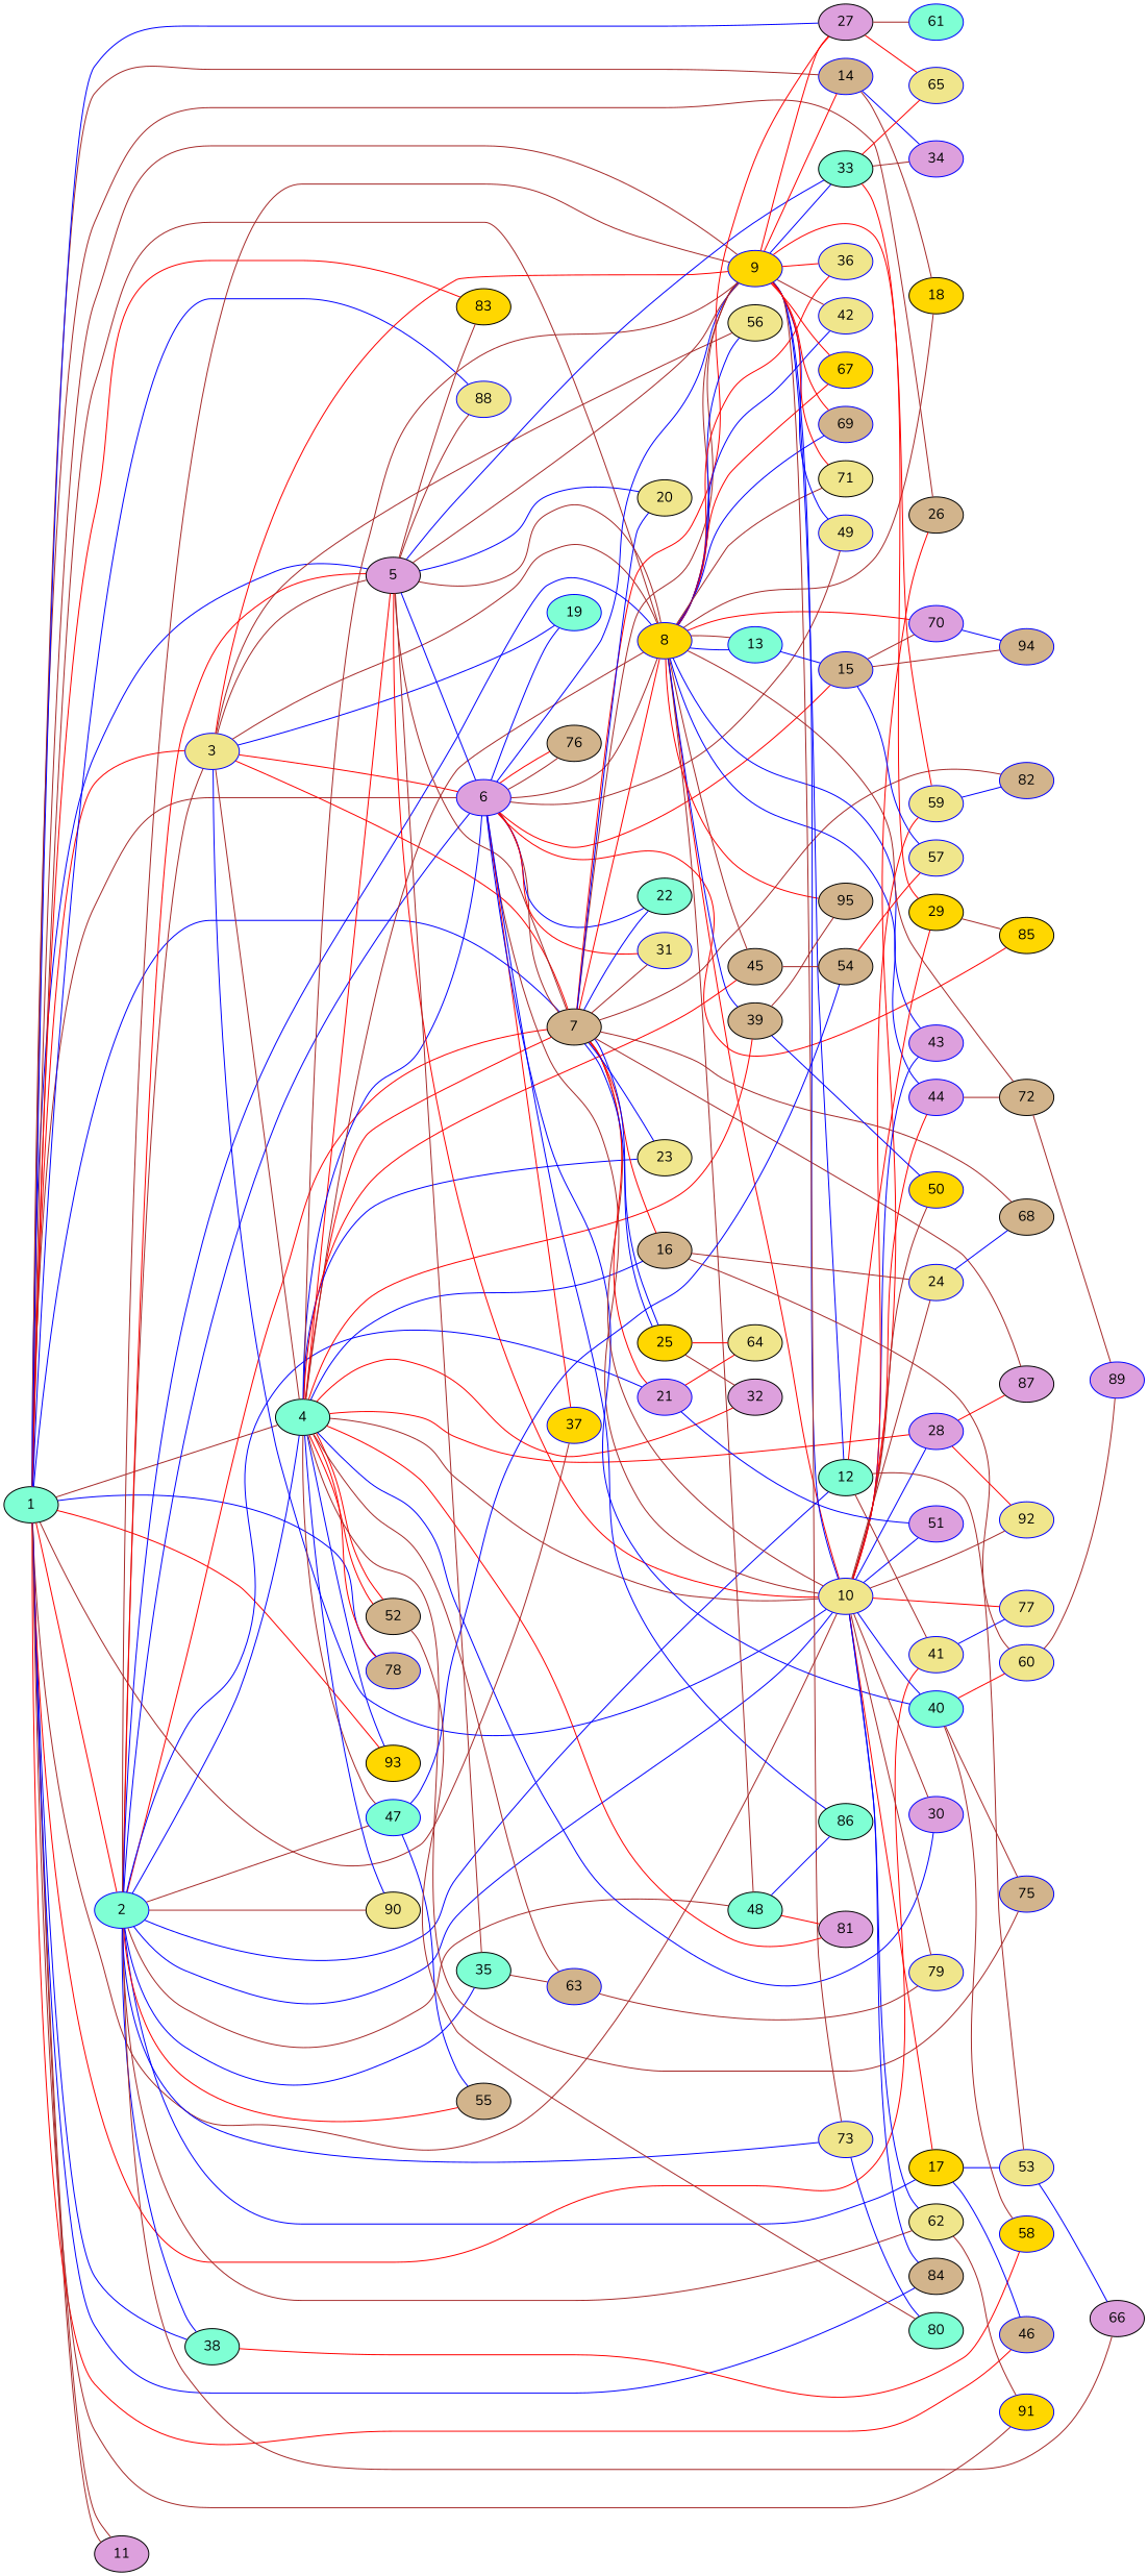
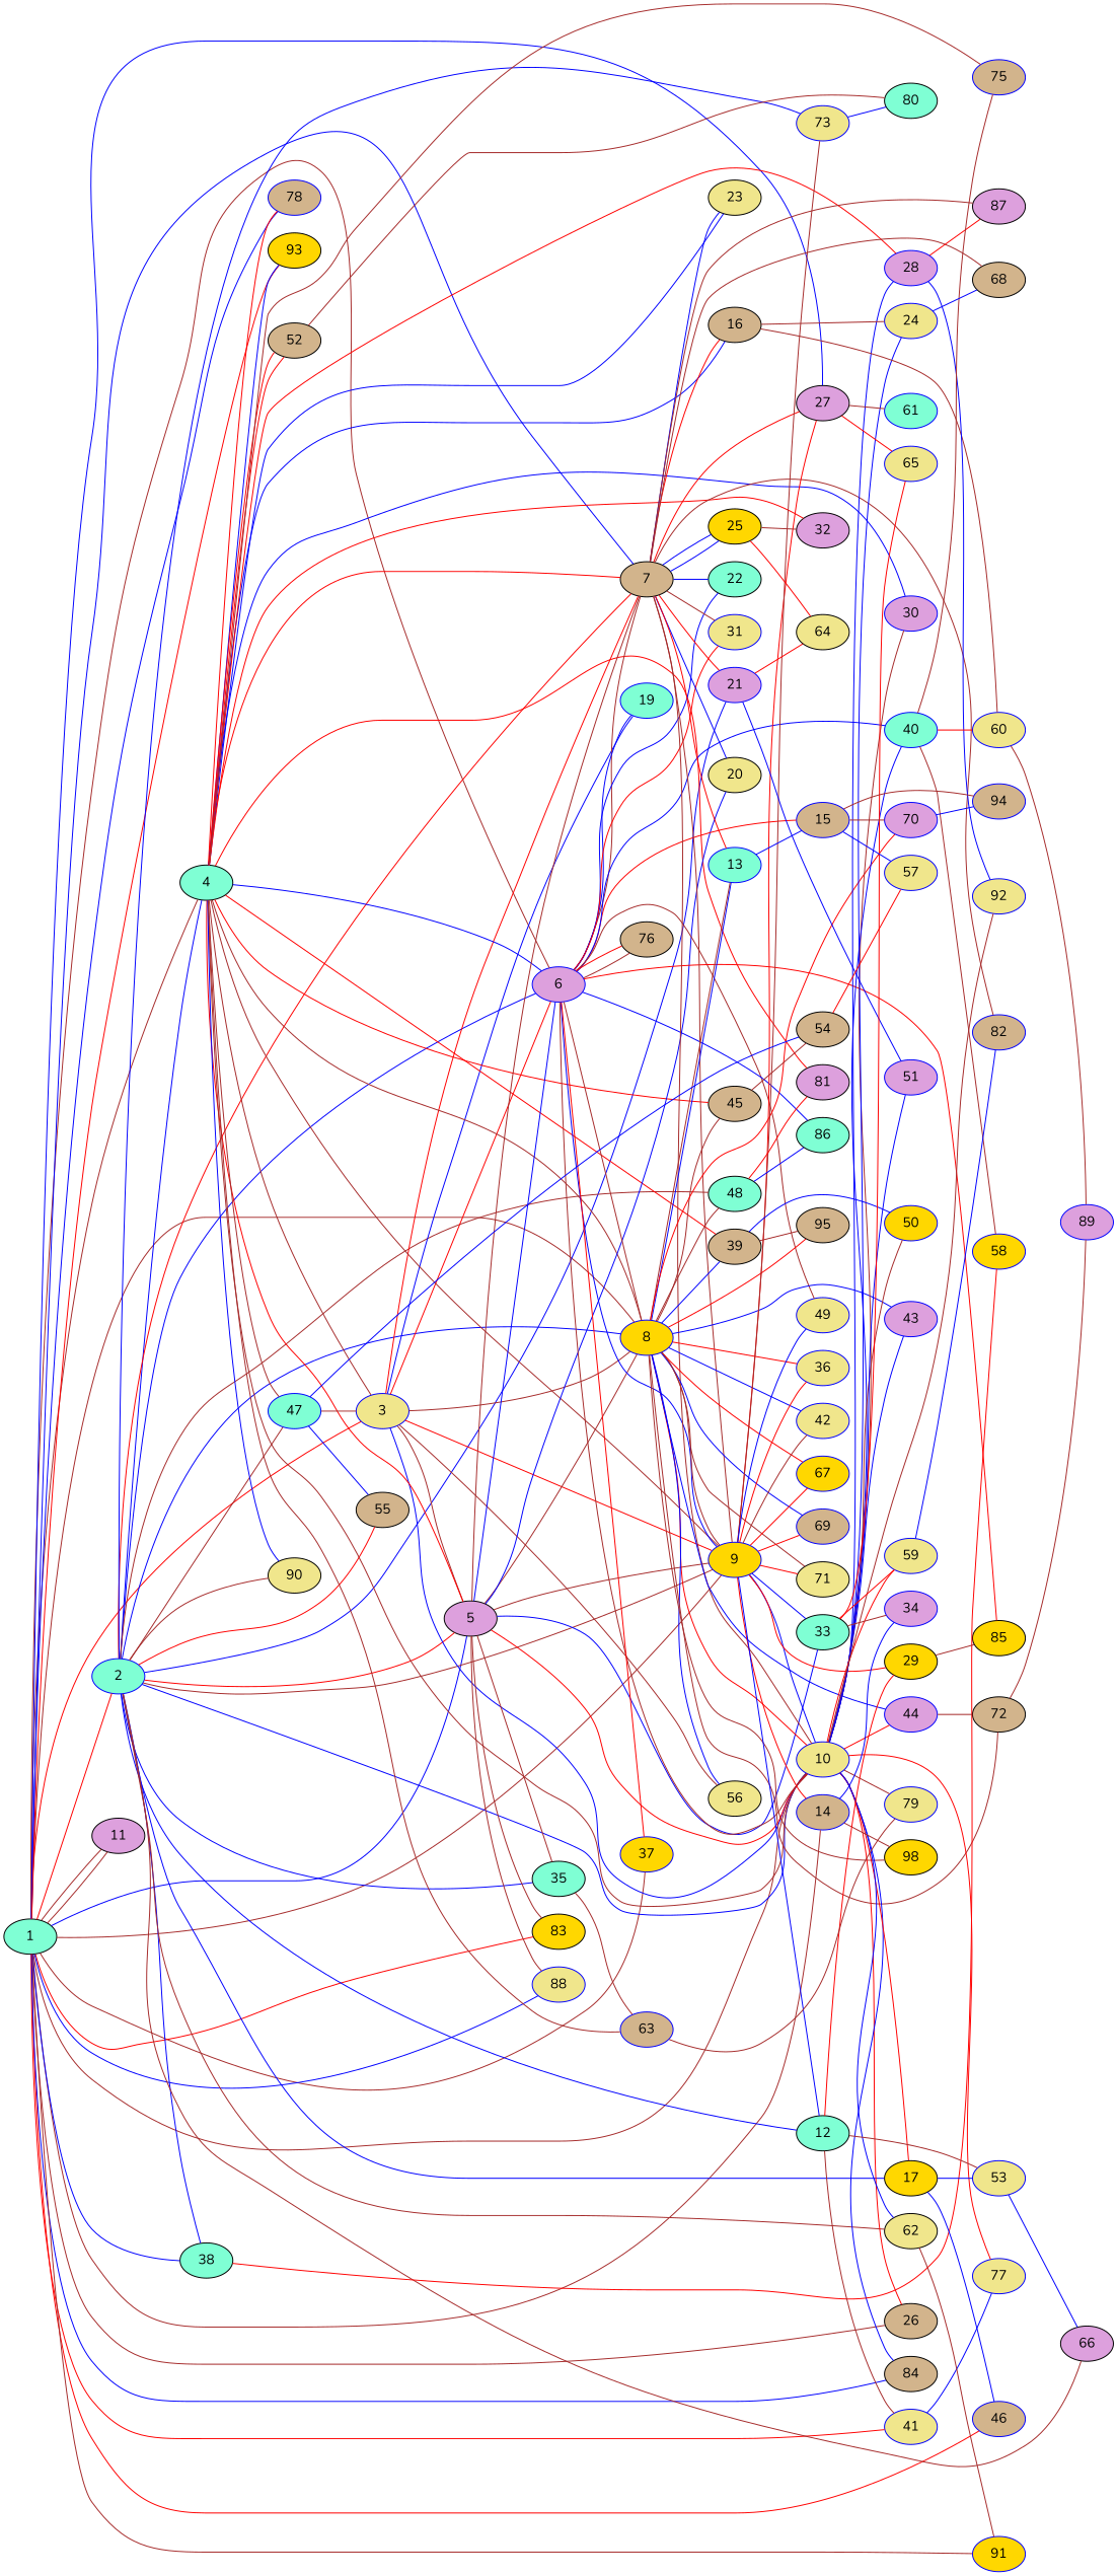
  graph {
    fontname=Nunito
    rankdir=LR
    node [color=blue fillcolor=khaki fontname=Nunito style=filled]
    edge [color=brown fontname=Nunito]
    1 [color=black fillcolor=aquamarine]
    2 [fillcolor=aquamarine]
    3
    4 [color=black fillcolor=aquamarine]
    5 [color=black fillcolor=plum]
    6 [fillcolor=plum]
    7 [color=black fillcolor=tan]
    8 [fillcolor=gold]
    9 [fillcolor=gold]
    10
    11 [color=black fillcolor=plum]
    14 [fillcolor=tan]
    26 [color=black fillcolor=tan]
    27 [color=black fillcolor=plum]
    37 [fillcolor=gold]
    38 [color=black fillcolor=aquamarine]
    41
    46 [fillcolor=tan]
    78 [fillcolor=tan]
    83 [color=black fillcolor=gold]
    84 [color=black fillcolor=tan]
    88
    91 [fillcolor=gold]
    93 [color=black fillcolor=gold]
    12 [color=black fillcolor=aquamarine]
    17 [color=black fillcolor=gold]
    21 [fillcolor=plum]
    35 [color=black fillcolor=aquamarine]
    47 [fillcolor=aquamarine]
    48 [color=black fillcolor=aquamarine]
    55 [color=black fillcolor=tan]
    62 [color=black]
    66 [color=black fillcolor=plum]
    73
    90 [color=black]
    19 [fillcolor=aquamarine]
    56 [color=black]
    16 [color=black fillcolor=tan]
    23 [color=black]
    28 [fillcolor=plum]
    30 [fillcolor=plum]
    32 [color=black fillcolor=plum]
    39 [color=black fillcolor=tan]
    45 [color=black fillcolor=tan]
    52 [color=black fillcolor=tan]
    63 [fillcolor=tan]
    75 [fillcolor=tan]
    81 [color=black fillcolor=plum]
    20 [color=black]
    33 [color=black fillcolor=aquamarine]
    15 [fillcolor=tan]
    22 [color=black fillcolor=aquamarine]
    31
    40 [fillcolor=aquamarine]
    49
    76 [color=black fillcolor=tan]
    85 [color=black fillcolor=gold]
    86 [color=black fillcolor=aquamarine]
    25 [color=black fillcolor=gold]
    68 [color=black fillcolor=tan]
    82 [fillcolor=tan]
    87 [color=black fillcolor=plum]
    13 [fillcolor=aquamarine]
-   18 [color=black fillcolor=gold]
+   18 [color=black fillcolor=gold label=98]
    36
    42
    43 [fillcolor=plum]
    44 [fillcolor=plum]
    67 [fillcolor=gold]
    69 [fillcolor=tan]
    70 [fillcolor=plum]
    71 [color=black]
    72 [color=black fillcolor=tan]
    95 [color=black fillcolor=tan]
    29 [color=black fillcolor=gold]
    24
    50 [fillcolor=gold]
    51 [fillcolor=plum]
    59
    77
    79
    92
    34 [fillcolor=plum]
    61 [fillcolor=aquamarine]
    65
    58 [fillcolor=gold]
    53
    64 [color=black]
    54 [color=black fillcolor=tan]
    80 [color=black fillcolor=aquamarine]
    60
    57
    94 [fillcolor=tan]
    89 [fillcolor=plum]
    1 -- 2 [color=red]
    1 -- 3 [color=red]
    1 -- 4
    1 -- 5 [color=blue]
    1 -- 6
    1 -- 7 [color=blue]
    1 -- 8
    1 -- 9
    1 -- 10
    1 -- 11
    1 -- 11
    1 -- 14
    1 -- 26
    1 -- 27 [color=blue]
    1 -- 37
    1 -- 38 [color=blue]
    1 -- 41 [color=red]
    1 -- 46 [color=red]
    1 -- 78 [color=blue]
    1 -- 83 [color=red]
    1 -- 84 [color=blue]
    1 -- 88 [color=blue]
    1 -- 91
    1 -- 93 [color=red]
-   2 -- 3
+   47 -- 3
    2 -- 4 [color=blue]
    2 -- 5 [color=red]
    2 -- 6 [color=blue]
    2 -- 7 [color=red]
    2 -- 8 [color=blue]
    2 -- 9
    2 -- 10 [color=blue]
    2 -- 38 [color=blue]
    2 -- 12 [color=blue]
    2 -- 17 [color=blue]
    2 -- 21 [color=blue]
    2 -- 35 [color=blue]
    2 -- 47
    2 -- 48
    2 -- 55 [color=red]
    2 -- 62
    2 -- 66
    2 -- 73 [color=blue]
    2 -- 90
    3 -- 4
    3 -- 5
    3 -- 6 [color=red]
    3 -- 7 [color=red]
    3 -- 8
    3 -- 9 [color=red]
    3 -- 10 [color=blue]
    3 -- 19 [color=blue]
    3 -- 56
    4 -- 5 [color=red]
    4 -- 6 [color=blue]
    4 -- 7 [color=red]
    4 -- 8
    4 -- 9
    4 -- 10
    4 -- 78 [color=red]
    4 -- 93 [color=blue]
    4 -- 47
    4 -- 90 [color=blue]
    4 -- 16 [color=blue]
    4 -- 23 [color=blue]
    4 -- 28 [color=red]
    4 -- 30 [color=blue]
    4 -- 32 [color=red]
    4 -- 39 [color=red]
    4 -- 45 [color=red]
    4 -- 52 [color=red]
    4 -- 52 [color=red]
    4 -- 63
    4 -- 75
    4 -- 81 [color=red]
    5 -- 6 [color=blue]
    5 -- 7
    5 -- 8
    5 -- 9
    5 -- 10 [color=red]
    5 -- 83
    5 -- 88
    5 -- 35
    5 -- 20 [color=blue]
    5 -- 33 [color=blue]
    6 -- 7
    6 -- 8
    6 -- 9 [color=blue]
    6 -- 10
    6 -- 37 [color=red]
    6 -- 19 [color=blue]
    6 -- 15 [color=red]
    6 -- 22 [color=blue]
    6 -- 31 [color=red]
    6 -- 40 [color=blue]
    6 -- 49
    6 -- 76
    6 -- 76 [color=red]
    6 -- 85 [color=red]
    6 -- 86 [color=blue]
-   7 -- 8 [color=red]
+   7 -- 13 [color=red]
    7 -- 9
    7 -- 10
    7 -- 27 [color=red]
    7 -- 21 [color=red]
    7 -- 16 [color=red]
    7 -- 23 [color=blue]
    7 -- 20 [color=blue]
    7 -- 22 [color=blue]
    7 -- 31
    7 -- 25 [color=blue]
    7 -- 25 [color=blue]
    7 -- 68
    7 -- 82
    7 -- 87
    8 -- 9
    8 -- 10 [color=red]
    8 -- 48
    8 -- 56 [color=blue]
    8 -- 39 [color=blue]
    8 -- 45
    8 -- 13 [color=blue]
    8 -- 13
    8 -- 18
    8 -- 36 [color=red]
    8 -- 42 [color=blue]
    8 -- 43 [color=blue]
    8 -- 44 [color=blue]
    8 -- 67 [color=red]
    8 -- 69 [color=blue]
    8 -- 70 [color=red]
    8 -- 71
    8 -- 72
    8 -- 95 [color=red]
    9 -- 10 [color=blue]
    9 -- 14 [color=red]
    9 -- 27 [color=red]
    9 -- 12 [color=blue]
    9 -- 73
    9 -- 33 [color=blue]
    9 -- 49 [color=blue]
    9 -- 36 [color=red]
    9 -- 42
    9 -- 67 [color=red]
    9 -- 69 [color=red]
    9 -- 71 [color=red]
    9 -- 29 [color=red]
    10 -- 26 [color=red]
    10 -- 84 [color=blue]
    10 -- 17 [color=red]
    10 -- 62 [color=blue]
    10 -- 28 [color=blue]
    10 -- 30
    10 -- 40 [color=blue]
    10 -- 43 [color=blue]
    10 -- 44 [color=red]
-   10 -- 24
+   10 -- 24 [color=blue]
    10 -- 50
    10 -- 51 [color=blue]
    10 -- 59 [color=red]
    10 -- 77 [color=red]
    10 -- 79
    10 -- 92
    14 -- 18
    14 -- 34 [color=blue]
    27 -- 61
    27 -- 65 [color=red]
    38 -- 58 [color=red]
    41 -- 77 [color=blue]
    12 -- 41
    12 -- 29 [color=red]
    12 -- 53
    17 -- 46 [color=blue]
    17 -- 53 [color=blue]
    21 -- 51 [color=blue]
    21 -- 64 [color=red]
    35 -- 63
    47 -- 55 [color=blue]
    47 -- 54 [color=blue]
    48 -- 81 [color=red]
    48 -- 86 [color=blue]
    62 -- 91
    73 -- 80 [color=blue]
    16 -- 24
    16 -- 60
    28 -- 87 [color=red]
-   28 -- 92 [color=red]
+   28 -- 92 [color=blue]
    39 -- 95
    39 -- 50 [color=blue]
    45 -- 54
    52 -- 80
    63 -- 79
    33 -- 59 [color=red]
    33 -- 34
    33 -- 65 [color=red]
    15 -- 70
    15 -- 57 [color=blue]
    15 -- 94
    40 -- 75
    40 -- 58
    40 -- 60 [color=red]
    25 -- 32
    25 -- 64 [color=red]
    13 -- 15 [color=blue]
    44 -- 72
    70 -- 94 [color=blue]
    72 -- 89
    29 -- 85
    24 -- 68 [color=blue]
    59 -- 82 [color=blue]
    53 -- 66 [color=blue]
    54 -- 57 [color=red]
    60 -- 89
  }
